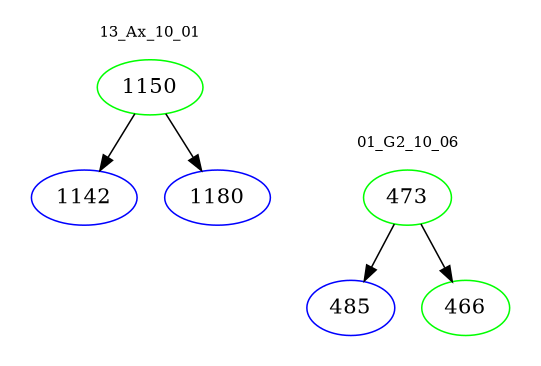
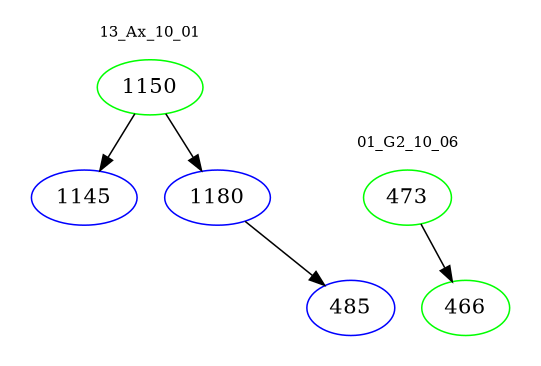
  digraph {
    node [color=green]
    edge [color=black]
    n1 [label=1150]
-   n2 [color=blue label=1142]
+   n2 [color=blue label=1145]
    n3 [color=blue label=1180]
    n4 [label=473]
    n5 [label=466]
    n6 [color=blue label=485]
    subgraph cluster_1 {
      color=white
      fontsize=10
      label="13_Ax_10_01"
      n1
      n2
      n3
    }
    subgraph cluster_2 {
      color=white
      fontsize=10
      label="01_G2_10_06"
      n4
      n5
      n6
    }
    n1 -> n2
    n1 -> n3
    n4 -> n5
-   n4 -> n6
+   n3 -> n6
  }
